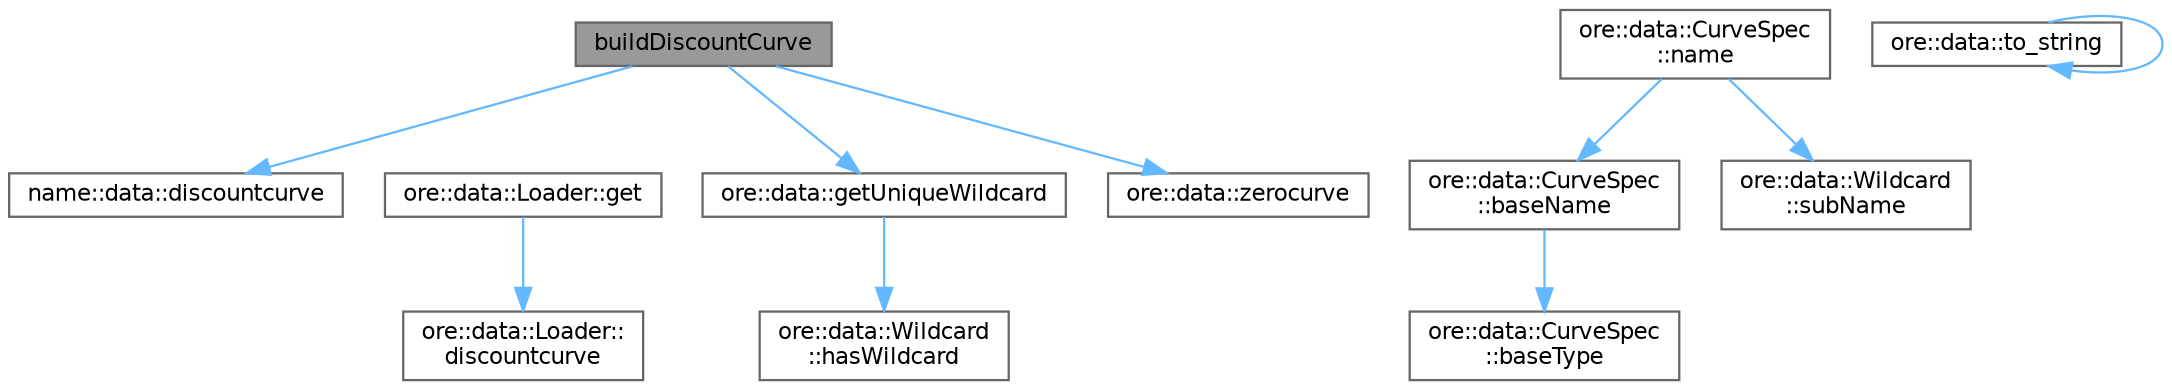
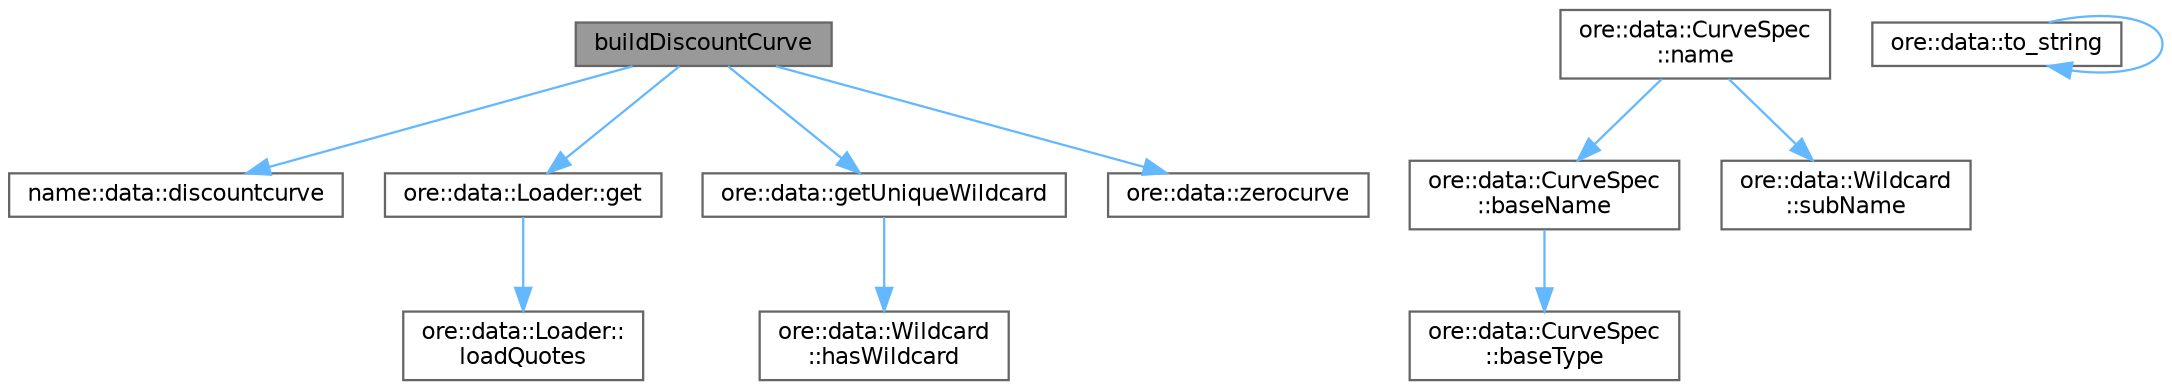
  digraph {
    rankdir=TB
    node [color=grey40 fillcolor=white fontname=Helvetica fontsize=10 shape=box style=filled]
    edge [color=steelblue1 fontname=Helvetica fontsize=10 labelfontname=Helvetica labelfontsize=10 style=solid]
    n1 [color=gray40 fillcolor=grey60 fontcolor=black height=0.2 label=buildDiscountCurve width=0.4]
    n2 [height=0.2 label="name::data::discountcurve" width=0.4]
    n3 [height=0.2 label="ore::data::Loader::get" width=0.4]
    n4 [height=0.2 label="ore::data::getUniqueWildcard" width=0.4]
    n5 [height=0.2 label="ore::data::zerocurve" width=0.4]
-   n6 [height=0.2 label="ore::data::Loader::\ldiscountcurve" width=0.4]
+   n6 [height=0.2 label="ore::data::Loader::\lloadQuotes" width=0.4]
    n7 [height=0.2 label="ore::data::Wildcard\l::hasWildcard" width=0.4]
    n8 [height=0.2 label="ore::data::CurveSpec\l::name" width=0.4]
    n9 [height=0.2 label="ore::data::CurveSpec\l::baseName" width=0.4]
    n10 [height=0.2 label="ore::data::Wildcard\l::subName" width=0.4]
    n11 [height=0.2 label="ore::data::CurveSpec\l::baseType" width=0.4]
    n12 [height=0.2 label="ore::data::to_string" width=0.4]
    n1 -> n2
+   n1 -> n3
    n1 -> n4
    n1 -> n5
    n3 -> n6
    n4 -> n7
    n8 -> n9
    n8 -> n10
    n9 -> n11
    n12 -> n12
  }
